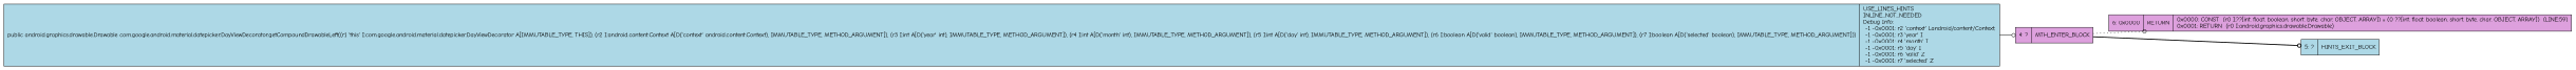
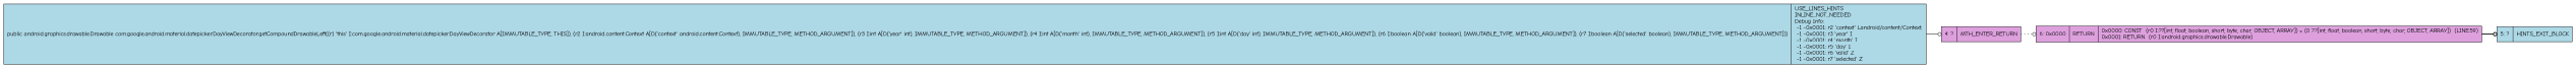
  digraph {
    fontname="Comic Neue"
    rankdir=LR
    node [fillcolor=plum fontname="Comic Neue" shape=record style=filled]
    edge [arrowhead=odot fontname="Comic Neue"]
-   n1 [label="{4\:\ ?|MTH_ENTER_BLOCK\l}"]
+   n1 [label="{4\:\ ?|MTH_ENTER_RETURN\l}"]
    n2 [label="{6\:\ 0x0000|RETURN\l|0x0000: CONST  (r0 I:??[int, float, boolean, short, byte, char, OBJECT, ARRAY]) = (0 ??[int, float, boolean, short, byte, char, OBJECT, ARRAY])  (LINE:59)\l0x0001: RETURN  (r0 I:android.graphics.drawable.Drawable) \l}"]
    n3 [fillcolor=lightblue label="{5\:\ ?|HINTS_EXIT_BLOCK\l}"]
    n4 [fillcolor=lightblue label="{public android.graphics.drawable.Drawable com.google.android.material.datepicker.DayViewDecorator.getCompoundDrawableLeft((r1 'this' I:com.google.android.material.datepicker.DayViewDecorator A[IMMUTABLE_TYPE, THIS]), (r2 I:android.content.Context A[D('context' android.content.Context), IMMUTABLE_TYPE, METHOD_ARGUMENT]), (r3 I:int A[D('year' int), IMMUTABLE_TYPE, METHOD_ARGUMENT]), (r4 I:int A[D('month' int), IMMUTABLE_TYPE, METHOD_ARGUMENT]), (r5 I:int A[D('day' int), IMMUTABLE_TYPE, METHOD_ARGUMENT]), (r6 I:boolean A[D('valid' boolean), IMMUTABLE_TYPE, METHOD_ARGUMENT]), (r7 I:boolean A[D('selected' boolean), IMMUTABLE_TYPE, METHOD_ARGUMENT]))  | USE_LINES_HINTS\lINLINE_NOT_NEEDED\lDebug Info:\l  \-1 \-0x0001: r2 'context' Landroid\/content\/Context;\l  \-1 \-0x0001: r3 'year' I\l  \-1 \-0x0001: r4 'month' I\l  \-1 \-0x0001: r5 'day' I\l  \-1 \-0x0001: r6 'valid' Z\l  \-1 \-0x0001: r7 'selected' Z\l}"]
    n1 -> n2 [style=dotted]
-   n1 -> n3 [style=bold]
+   n2 -> n3 [style=bold]
    n4 -> n1 [style=solid]
  }
